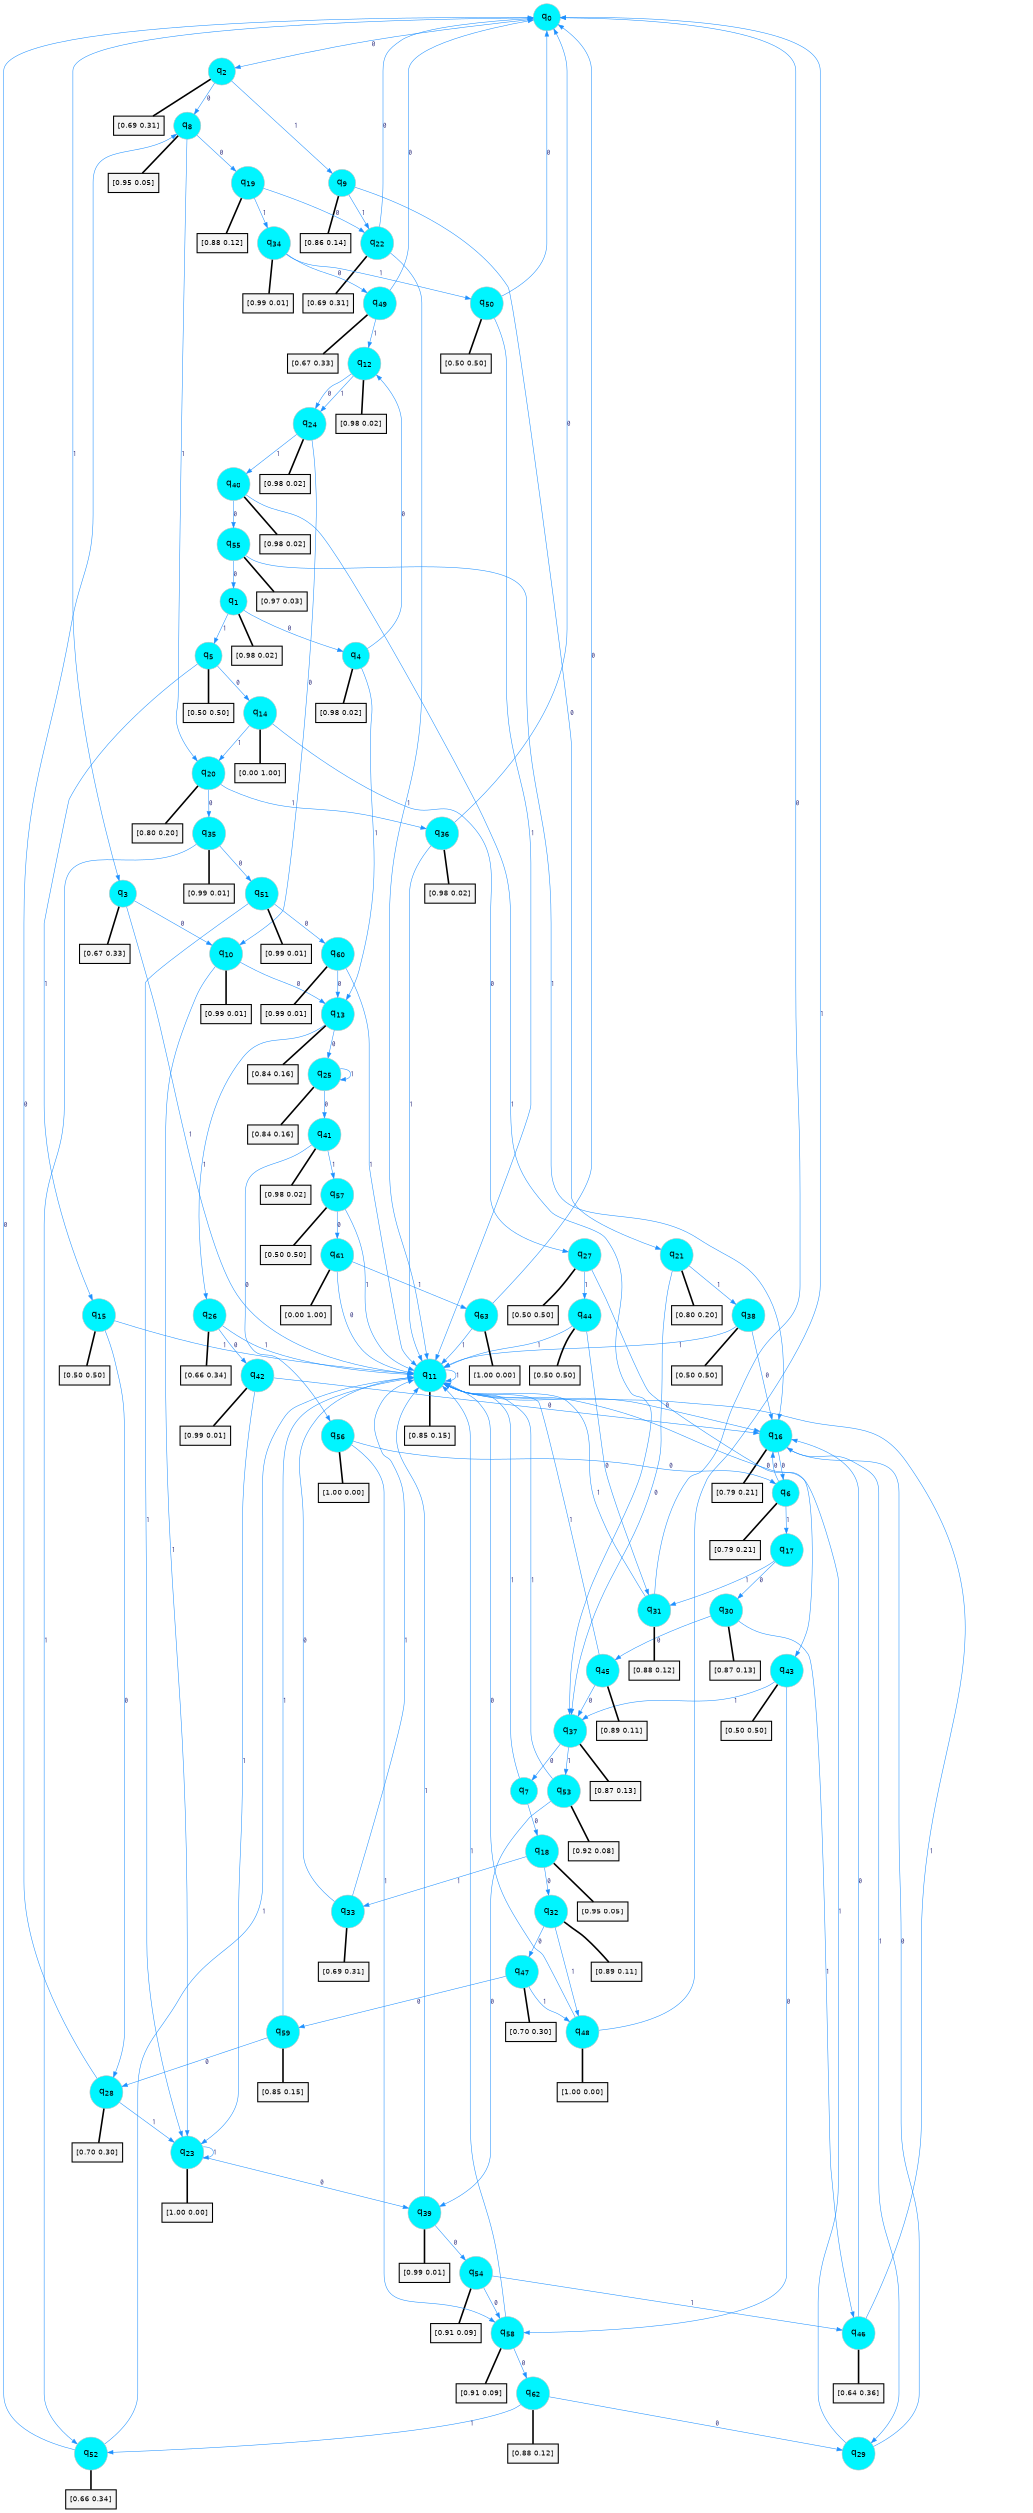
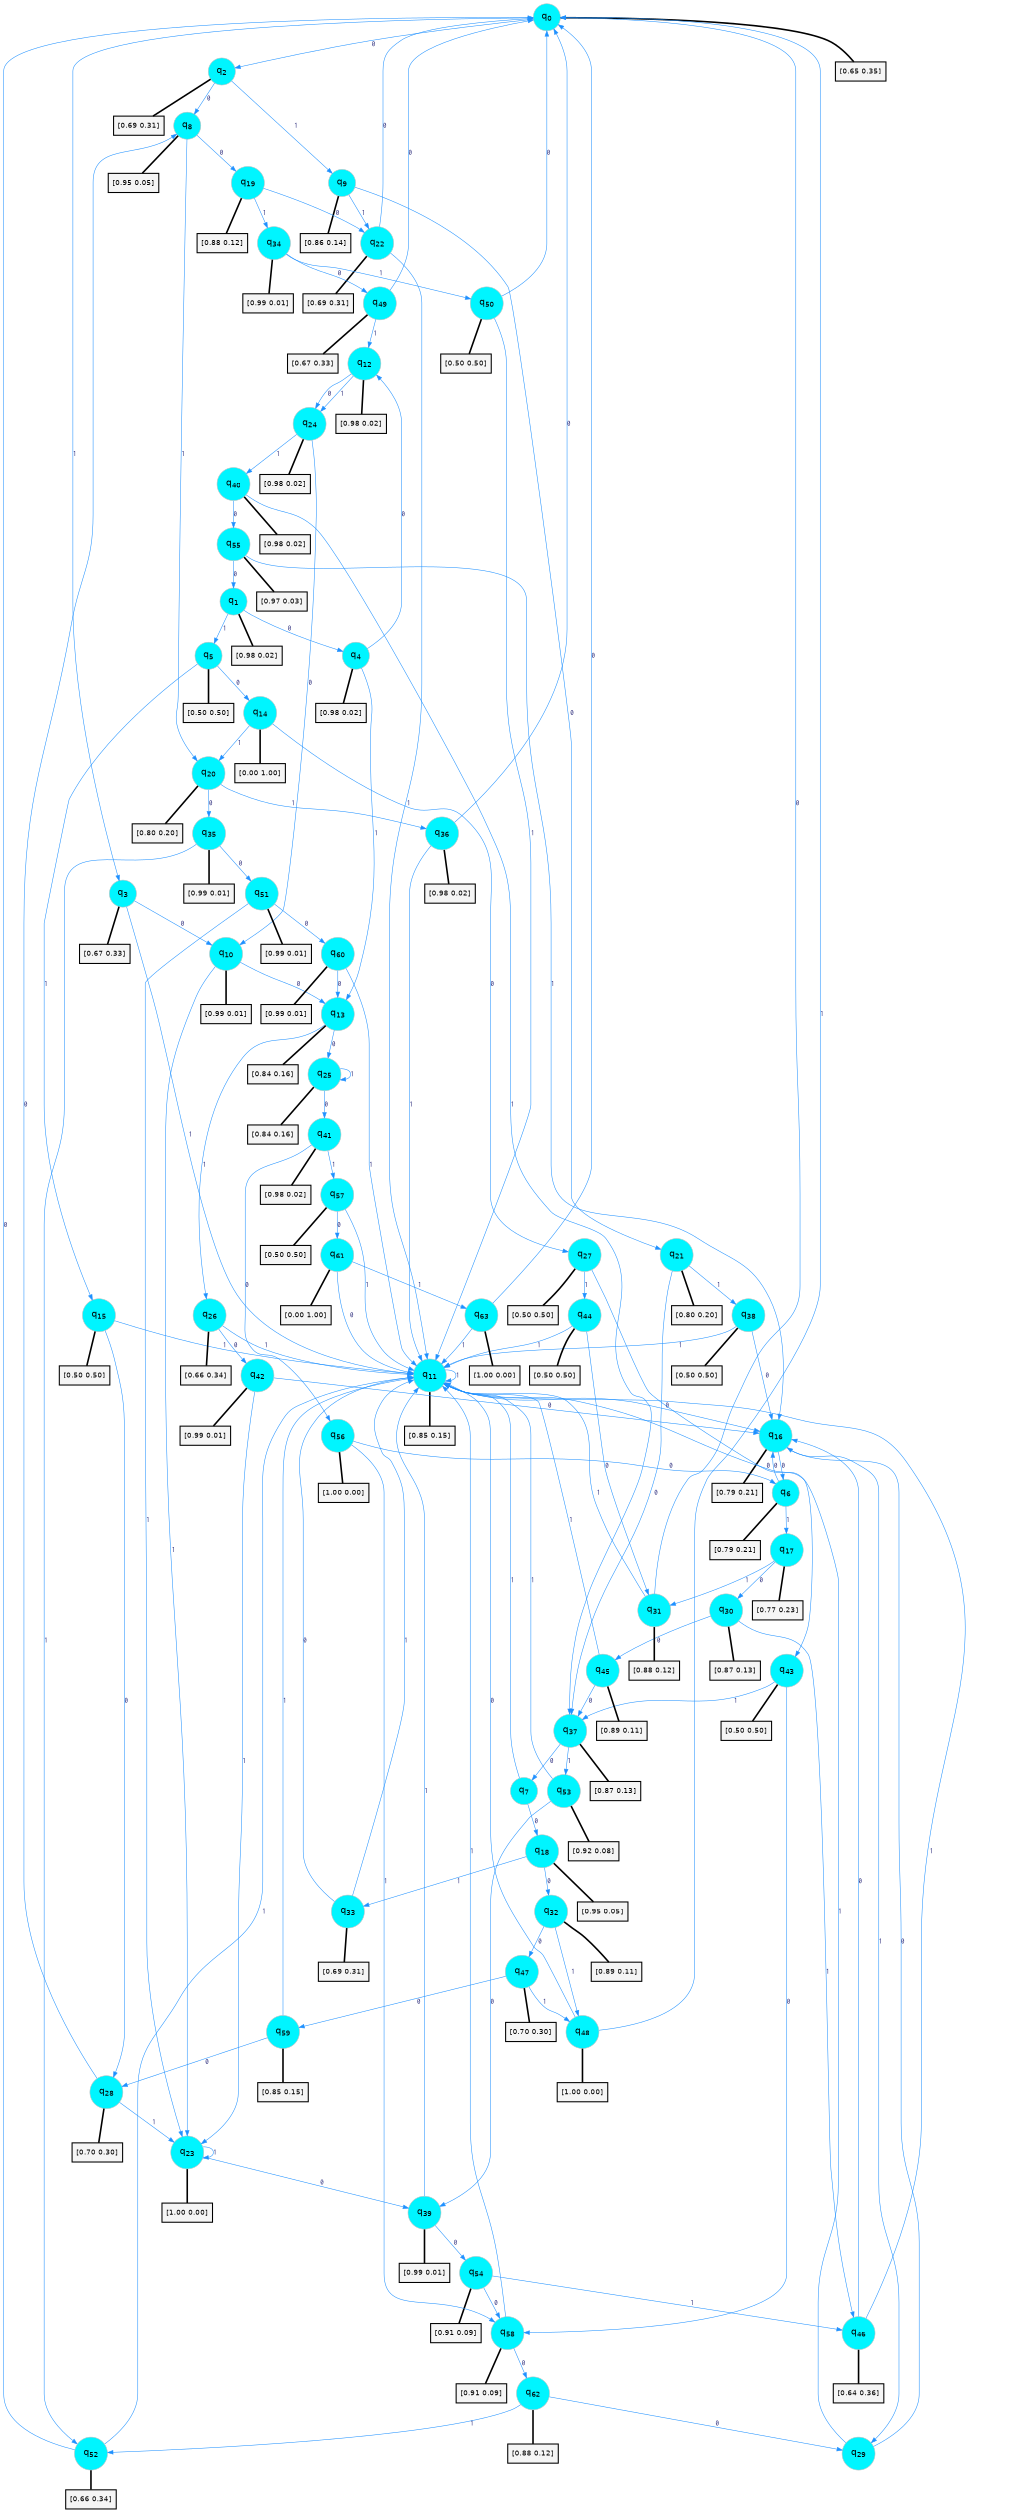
  digraph {
    rankdir=TD
    node [color=gray fillcolor=turquoise1 fontcolor=black fontname=Helvetica fontsize=16 fontweight=bold shape=circle style=filled]
    edge [arrowsize=1 color=dodgerblue1 fontcolor=midnightblue fontname=courier fontweight=bold penwidth=1 style=solid weight=20]
    n1 [label=<q<SUB>0</SUB>>]
    n2 [label=<q<SUB>2</SUB>>]
    n3 [label=<q<SUB>3</SUB>>]
+   n4 [color=black fillcolor=whitesmoke fontsize=14 label="[0.65 0.35]" penwidth=2 shape=box]
    n5 [label=<q<SUB>8</SUB>>]
    n6 [label=<q<SUB>9</SUB>>]
    n7 [color=black fillcolor=whitesmoke fontsize=14 label="[0.69 0.31]" penwidth=2 shape=box]
    n8 [label=<q<SUB>10</SUB>>]
    n9 [label=<q<SUB>11</SUB>>]
    n10 [color=black fillcolor=whitesmoke fontsize=14 label="[0.67 0.33]" penwidth=2 shape=box]
    n11 [label=<q<SUB>1</SUB>>]
    n12 [label=<q<SUB>4</SUB>>]
    n13 [label=<q<SUB>5</SUB>>]
    n14 [color=black fillcolor=whitesmoke fontsize=14 label="[0.98 0.02]" penwidth=2 shape=box]
    n15 [label=<q<SUB>12</SUB>>]
    n16 [label=<q<SUB>13</SUB>>]
    n17 [color=black fillcolor=whitesmoke fontsize=14 label="[0.98 0.02]" penwidth=2 shape=box]
    n18 [label=<q<SUB>14</SUB>>]
    n19 [label=<q<SUB>15</SUB>>]
    n20 [color=black fillcolor=whitesmoke fontsize=14 label="[0.50 0.50]" penwidth=2 shape=box]
    n21 [label=<q<SUB>19</SUB>>]
    n22 [label=<q<SUB>20</SUB>>]
    n23 [color=black fillcolor=whitesmoke fontsize=14 label="[0.95 0.05]" penwidth=2 shape=box]
    n24 [label=<q<SUB>21</SUB>>]
    n25 [label=<q<SUB>22</SUB>>]
    n26 [color=black fillcolor=whitesmoke fontsize=14 label="[0.86 0.14]" penwidth=2 shape=box]
    n27 [label=<q<SUB>23</SUB>>]
    n28 [color=black fillcolor=whitesmoke fontsize=14 label="[0.99 0.01]" penwidth=2 shape=box]
    n29 [label=<q<SUB>16</SUB>>]
    n30 [color=black fillcolor=whitesmoke fontsize=14 label="[0.85 0.15]" penwidth=2 shape=box]
    n31 [label=<q<SUB>24</SUB>>]
    n32 [color=black fillcolor=whitesmoke fontsize=14 label="[0.98 0.02]" penwidth=2 shape=box]
    n33 [label=<q<SUB>25</SUB>>]
    n34 [label=<q<SUB>26</SUB>>]
    n35 [color=black fillcolor=whitesmoke fontsize=14 label="[0.84 0.16]" penwidth=2 shape=box]
    n36 [label=<q<SUB>27</SUB>>]
    n37 [color=black fillcolor=whitesmoke fontsize=14 label="[0.00 1.00]" penwidth=2 shape=box]
    n38 [label=<q<SUB>28</SUB>>]
    n39 [color=black fillcolor=whitesmoke fontsize=14 label="[0.50 0.50]" penwidth=2 shape=box]
    n40 [label=<q<SUB>6</SUB>>]
    n41 [label=<q<SUB>17</SUB>>]
    n42 [color=black fillcolor=whitesmoke fontsize=14 label="[0.79 0.21]" penwidth=2 shape=box]
    n43 [label=<q<SUB>29</SUB>>]
    n44 [color=black fillcolor=whitesmoke fontsize=14 label="[0.79 0.21]" penwidth=2 shape=box]
    n45 [label=<q<SUB>30</SUB>>]
    n46 [label=<q<SUB>31</SUB>>]
+   n47 [color=black fillcolor=whitesmoke fontsize=14 label="[0.77 0.23]" penwidth=2 shape=box]
    n48 [label=<q<SUB>7</SUB>>]
    n49 [label=<q<SUB>18</SUB>>]
    n50 [label=<q<SUB>32</SUB>>]
    n51 [label=<q<SUB>33</SUB>>]
    n52 [color=black fillcolor=whitesmoke fontsize=14 label="[0.95 0.05]" penwidth=2 shape=box]
    n53 [label=<q<SUB>34</SUB>>]
    n54 [color=black fillcolor=whitesmoke fontsize=14 label="[0.88 0.12]" penwidth=2 shape=box]
    n55 [label=<q<SUB>35</SUB>>]
    n56 [label=<q<SUB>36</SUB>>]
    n57 [color=black fillcolor=whitesmoke fontsize=14 label="[0.80 0.20]" penwidth=2 shape=box]
    n58 [label=<q<SUB>37</SUB>>]
    n59 [label=<q<SUB>38</SUB>>]
    n60 [color=black fillcolor=whitesmoke fontsize=14 label="[0.80 0.20]" penwidth=2 shape=box]
    n61 [color=black fillcolor=whitesmoke fontsize=14 label="[0.69 0.31]" penwidth=2 shape=box]
    n62 [label=<q<SUB>39</SUB>>]
    n63 [color=black fillcolor=whitesmoke fontsize=14 label="[1.00 0.00]" penwidth=2 shape=box]
    n64 [label=<q<SUB>40</SUB>>]
    n65 [color=black fillcolor=whitesmoke fontsize=14 label="[0.98 0.02]" penwidth=2 shape=box]
    n66 [label=<q<SUB>41</SUB>>]
    n67 [color=black fillcolor=whitesmoke fontsize=14 label="[0.84 0.16]" penwidth=2 shape=box]
    n68 [label=<q<SUB>42</SUB>>]
    n69 [color=black fillcolor=whitesmoke fontsize=14 label="[0.66 0.34]" penwidth=2 shape=box]
    n70 [label=<q<SUB>43</SUB>>]
    n71 [label=<q<SUB>44</SUB>>]
    n72 [color=black fillcolor=whitesmoke fontsize=14 label="[0.50 0.50]" penwidth=2 shape=box]
    n73 [color=black fillcolor=whitesmoke fontsize=14 label="[0.70 0.30]" penwidth=2 shape=box]
    n74 [label=<q<SUB>45</SUB>>]
    n75 [label=<q<SUB>46</SUB>>]
    n76 [color=black fillcolor=whitesmoke fontsize=14 label="[0.87 0.13]" penwidth=2 shape=box]
    n77 [color=black fillcolor=whitesmoke fontsize=14 label="[0.88 0.12]" penwidth=2 shape=box]
    n78 [label=<q<SUB>47</SUB>>]
    n79 [label=<q<SUB>48</SUB>>]
    n80 [color=black fillcolor=whitesmoke fontsize=14 label="[0.89 0.11]" penwidth=2 shape=box]
    n81 [color=black fillcolor=whitesmoke fontsize=14 label="[0.69 0.31]" penwidth=2 shape=box]
    n82 [label=<q<SUB>49</SUB>>]
    n83 [label=<q<SUB>50</SUB>>]
    n84 [color=black fillcolor=whitesmoke fontsize=14 label="[0.99 0.01]" penwidth=2 shape=box]
    n85 [label=<q<SUB>51</SUB>>]
    n86 [label=<q<SUB>52</SUB>>]
    n87 [color=black fillcolor=whitesmoke fontsize=14 label="[0.99 0.01]" penwidth=2 shape=box]
    n88 [color=black fillcolor=whitesmoke fontsize=14 label="[0.98 0.02]" penwidth=2 shape=box]
    n89 [label=<q<SUB>53</SUB>>]
    n90 [color=black fillcolor=whitesmoke fontsize=14 label="[0.87 0.13]" penwidth=2 shape=box]
    n91 [color=black fillcolor=whitesmoke fontsize=14 label="[0.50 0.50]" penwidth=2 shape=box]
    n92 [label=<q<SUB>54</SUB>>]
    n93 [color=black fillcolor=whitesmoke fontsize=14 label="[0.99 0.01]" penwidth=2 shape=box]
    n94 [label=<q<SUB>55</SUB>>]
    n95 [color=black fillcolor=whitesmoke fontsize=14 label="[0.98 0.02]" penwidth=2 shape=box]
    n96 [label=<q<SUB>56</SUB>>]
    n97 [label=<q<SUB>57</SUB>>]
    n98 [color=black fillcolor=whitesmoke fontsize=14 label="[0.98 0.02]" penwidth=2 shape=box]
    n99 [color=black fillcolor=whitesmoke fontsize=14 label="[0.99 0.01]" penwidth=2 shape=box]
    n100 [label=<q<SUB>58</SUB>>]
    n101 [color=black fillcolor=whitesmoke fontsize=14 label="[0.50 0.50]" penwidth=2 shape=box]
    n102 [color=black fillcolor=whitesmoke fontsize=14 label="[0.50 0.50]" penwidth=2 shape=box]
    n103 [color=black fillcolor=whitesmoke fontsize=14 label="[0.89 0.11]" penwidth=2 shape=box]
    n104 [color=black fillcolor=whitesmoke fontsize=14 label="[0.64 0.36]" penwidth=2 shape=box]
    n105 [label=<q<SUB>59</SUB>>]
    n106 [color=black fillcolor=whitesmoke fontsize=14 label="[0.70 0.30]" penwidth=2 shape=box]
    n107 [color=black fillcolor=whitesmoke fontsize=14 label="[1.00 0.00]" penwidth=2 shape=box]
    n108 [color=black fillcolor=whitesmoke fontsize=14 label="[0.67 0.33]" penwidth=2 shape=box]
    n109 [color=black fillcolor=whitesmoke fontsize=14 label="[0.50 0.50]" penwidth=2 shape=box]
    n110 [label=<q<SUB>60</SUB>>]
    n111 [color=black fillcolor=whitesmoke fontsize=14 label="[0.99 0.01]" penwidth=2 shape=box]
    n112 [color=black fillcolor=whitesmoke fontsize=14 label="[0.66 0.34]" penwidth=2 shape=box]
    n113 [color=black fillcolor=whitesmoke fontsize=14 label="[0.92 0.08]" penwidth=2 shape=box]
    n114 [color=black fillcolor=whitesmoke fontsize=14 label="[0.91 0.09]" penwidth=2 shape=box]
    n115 [color=black fillcolor=whitesmoke fontsize=14 label="[0.97 0.03]" penwidth=2 shape=box]
    n116 [color=black fillcolor=whitesmoke fontsize=14 label="[1.00 0.00]" penwidth=2 shape=box]
    n117 [label=<q<SUB>61</SUB>>]
    n118 [color=black fillcolor=whitesmoke fontsize=14 label="[0.50 0.50]" penwidth=2 shape=box]
    n119 [label=<q<SUB>62</SUB>>]
    n120 [color=black fillcolor=whitesmoke fontsize=14 label="[0.91 0.09]" penwidth=2 shape=box]
    n121 [color=black fillcolor=whitesmoke fontsize=14 label="[0.85 0.15]" penwidth=2 shape=box]
    n122 [color=black fillcolor=whitesmoke fontsize=14 label="[0.99 0.01]" penwidth=2 shape=box]
    n123 [label=<q<SUB>63</SUB>>]
    n124 [color=black fillcolor=whitesmoke fontsize=14 label="[0.00 1.00]" penwidth=2 shape=box]
    n125 [color=black fillcolor=whitesmoke fontsize=14 label="[0.88 0.12]" penwidth=2 shape=box]
    n126 [color=black fillcolor=whitesmoke fontsize=14 label="[1.00 0.00]" penwidth=2 shape=box]
    n1 -> n2 [label=0]
    n1 -> n3 [label=1]
+   n1 -> n4 [arrowhead=none color=black penwidth=3]
    n2 -> n5 [label=0]
    n2 -> n6 [label=1]
    n2 -> n7 [arrowhead=none color=black penwidth=3]
    n3 -> n8 [label=0]
    n3 -> n9 [label=1]
    n3 -> n10 [arrowhead=none color=black penwidth=3]
    n5 -> n21 [label=0]
    n5 -> n22 [label=1]
    n5 -> n23 [arrowhead=none color=black penwidth=3]
    n6 -> n24 [label=0]
    n6 -> n25 [label=1]
    n6 -> n26 [arrowhead=none color=black penwidth=3]
    n8 -> n16 [label=0]
    n8 -> n27 [label=1]
    n8 -> n28 [arrowhead=none color=black penwidth=3]
    n9 -> n9 [label=1]
    n9 -> n29 [label=0]
    n9 -> n30 [arrowhead=none color=black penwidth=3]
    n11 -> n12 [label=0]
    n11 -> n13 [label=1]
    n11 -> n14 [arrowhead=none color=black penwidth=3]
    n12 -> n15 [label=0]
    n12 -> n16 [label=1]
    n12 -> n17 [arrowhead=none color=black penwidth=3]
    n13 -> n18 [label=0]
    n13 -> n19 [label=1]
    n13 -> n20 [arrowhead=none color=black penwidth=3]
    n15 -> n31 [label=0]
    n15 -> n31 [label=1]
    n15 -> n32 [arrowhead=none color=black penwidth=3]
    n16 -> n33 [label=0]
    n16 -> n34 [label=1]
    n16 -> n35 [arrowhead=none color=black penwidth=3]
    n18 -> n22 [label=1]
    n18 -> n36 [label=0]
    n18 -> n37 [arrowhead=none color=black penwidth=3]
    n19 -> n9 [label=1]
    n19 -> n38 [label=0]
    n19 -> n39 [arrowhead=none color=black penwidth=3]
    n21 -> n25 [label=0]
    n21 -> n53 [label=1]
    n21 -> n54 [arrowhead=none color=black penwidth=3]
    n22 -> n55 [label=0]
    n22 -> n56 [label=1]
    n22 -> n57 [arrowhead=none color=black penwidth=3]
    n24 -> n58 [label=0]
    n24 -> n59 [label=1]
    n24 -> n60 [arrowhead=none color=black penwidth=3]
    n25 -> n1 [label=0]
    n25 -> n9 [label=1]
    n25 -> n61 [arrowhead=none color=black penwidth=3]
    n27 -> n27 [label=1]
    n27 -> n62 [label=0]
    n27 -> n63 [arrowhead=none color=black penwidth=3]
    n29 -> n40 [label=0]
    n29 -> n43 [label=1]
    n29 -> n44 [arrowhead=none color=black penwidth=3]
    n31 -> n8 [label=0]
    n31 -> n64 [label=1]
    n31 -> n65 [arrowhead=none color=black penwidth=3]
    n33 -> n33 [label=1]
    n33 -> n66 [label=0]
    n33 -> n67 [arrowhead=none color=black penwidth=3]
    n34 -> n9 [label=1]
    n34 -> n68 [label=0]
    n34 -> n69 [arrowhead=none color=black penwidth=3]
    n36 -> n70 [label=0]
    n36 -> n71 [label=1]
    n36 -> n72 [arrowhead=none color=black penwidth=3]
    n38 -> n5 [label=0]
    n38 -> n27 [label=1]
    n38 -> n73 [arrowhead=none color=black penwidth=3]
    n40 -> n29 [label=0]
    n40 -> n41 [label=1]
    n40 -> n42 [arrowhead=none color=black penwidth=3]
    n41 -> n45 [label=0]
    n41 -> n46 [label=1]
+   n41 -> n47 [arrowhead=none color=black penwidth=3]
    n43 -> n9 [label=1]
    n43 -> n29 [label=0]
    n45 -> n74 [label=0]
    n45 -> n75 [label=1]
    n45 -> n76 [arrowhead=none color=black penwidth=3]
    n46 -> n1 [label=0]
    n46 -> n9 [label=1]
    n46 -> n77 [arrowhead=none color=black penwidth=3]
    n48 -> n9 [label=1]
    n48 -> n49 [label=0]
    n49 -> n50 [label=0]
    n49 -> n51 [label=1]
    n49 -> n52 [arrowhead=none color=black penwidth=3]
    n50 -> n78 [label=0]
    n50 -> n79 [label=1]
    n50 -> n80 [arrowhead=none color=black penwidth=3]
    n51 -> n9 [label=0]
    n51 -> n9 [label=1]
    n51 -> n81 [arrowhead=none color=black penwidth=3]
    n53 -> n82 [label=0]
    n53 -> n83 [label=1]
    n53 -> n84 [arrowhead=none color=black penwidth=3]
    n55 -> n85 [label=0]
    n55 -> n86 [label=1]
    n55 -> n87 [arrowhead=none color=black penwidth=3]
    n56 -> n1 [label=0]
    n56 -> n9 [label=1]
    n56 -> n88 [arrowhead=none color=black penwidth=3]
    n58 -> n48 [label=0]
    n58 -> n89 [label=1]
    n58 -> n90 [arrowhead=none color=black penwidth=3]
    n59 -> n9 [label=1]
    n59 -> n29 [label=0]
    n59 -> n91 [arrowhead=none color=black penwidth=3]
    n62 -> n9 [label=1]
    n62 -> n92 [label=0]
    n62 -> n93 [arrowhead=none color=black penwidth=3]
    n64 -> n58 [label=1]
    n64 -> n94 [label=0]
    n64 -> n95 [arrowhead=none color=black penwidth=3]
    n66 -> n96 [label=0]
    n66 -> n97 [label=1]
    n66 -> n98 [arrowhead=none color=black penwidth=3]
    n68 -> n27 [label=1]
    n68 -> n29 [label=0]
    n68 -> n99 [arrowhead=none color=black penwidth=3]
    n70 -> n58 [label=1]
    n70 -> n100 [label=0]
    n70 -> n101 [arrowhead=none color=black penwidth=3]
    n71 -> n9 [label=1]
    n71 -> n46 [label=0]
    n71 -> n102 [arrowhead=none color=black penwidth=3]
    n74 -> n9 [label=1]
    n74 -> n58 [label=0]
    n74 -> n103 [arrowhead=none color=black penwidth=3]
    n75 -> n9 [label=1]
    n75 -> n29 [label=0]
    n75 -> n104 [arrowhead=none color=black penwidth=3]
    n78 -> n79 [label=1]
    n78 -> n105 [label=0]
    n78 -> n106 [arrowhead=none color=black penwidth=3]
    n79 -> n1 [label=1]
    n79 -> n9 [label=0]
    n79 -> n107 [arrowhead=none color=black penwidth=3]
    n82 -> n1 [label=0]
    n82 -> n15 [label=1]
    n82 -> n108 [arrowhead=none color=black penwidth=3]
    n83 -> n1 [label=0]
    n83 -> n9 [label=1]
    n83 -> n109 [arrowhead=none color=black penwidth=3]
    n85 -> n27 [label=1]
    n85 -> n110 [label=0]
    n85 -> n111 [arrowhead=none color=black penwidth=3]
    n86 -> n1 [label=0]
    n86 -> n9 [label=1]
    n86 -> n112 [arrowhead=none color=black penwidth=3]
    n89 -> n9 [label=1]
    n89 -> n62 [label=0]
    n89 -> n113 [arrowhead=none color=black penwidth=3]
    n92 -> n75 [label=1]
    n92 -> n100 [label=0]
    n92 -> n114 [arrowhead=none color=black penwidth=3]
    n94 -> n11 [label=0]
    n94 -> n29 [label=1]
    n94 -> n115 [arrowhead=none color=black penwidth=3]
    n96 -> n40 [label=0]
    n96 -> n100 [label=1]
    n96 -> n116 [arrowhead=none color=black penwidth=3]
    n97 -> n9 [label=1]
    n97 -> n117 [label=0]
    n97 -> n118 [arrowhead=none color=black penwidth=3]
    n100 -> n9 [label=1]
    n100 -> n119 [label=0]
    n100 -> n120 [arrowhead=none color=black penwidth=3]
    n105 -> n9 [label=1]
    n105 -> n38 [label=0]
    n105 -> n121 [arrowhead=none color=black penwidth=3]
    n110 -> n9 [label=1]
    n110 -> n16 [label=0]
    n110 -> n122 [arrowhead=none color=black penwidth=3]
    n117 -> n9 [label=0]
    n117 -> n123 [label=1]
    n117 -> n124 [arrowhead=none color=black penwidth=3]
    n119 -> n43 [label=0]
    n119 -> n86 [label=1]
    n119 -> n125 [arrowhead=none color=black penwidth=3]
    n123 -> n1 [label=0]
    n123 -> n9 [label=1]
    n123 -> n126 [arrowhead=none color=black penwidth=3]
  }
